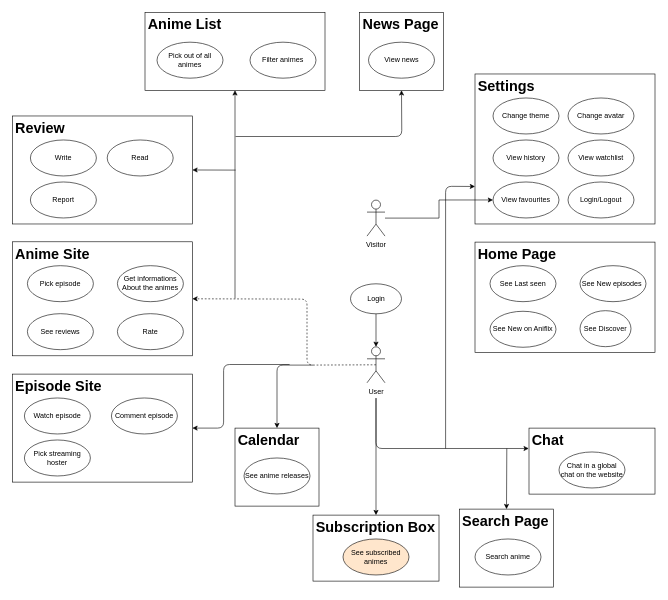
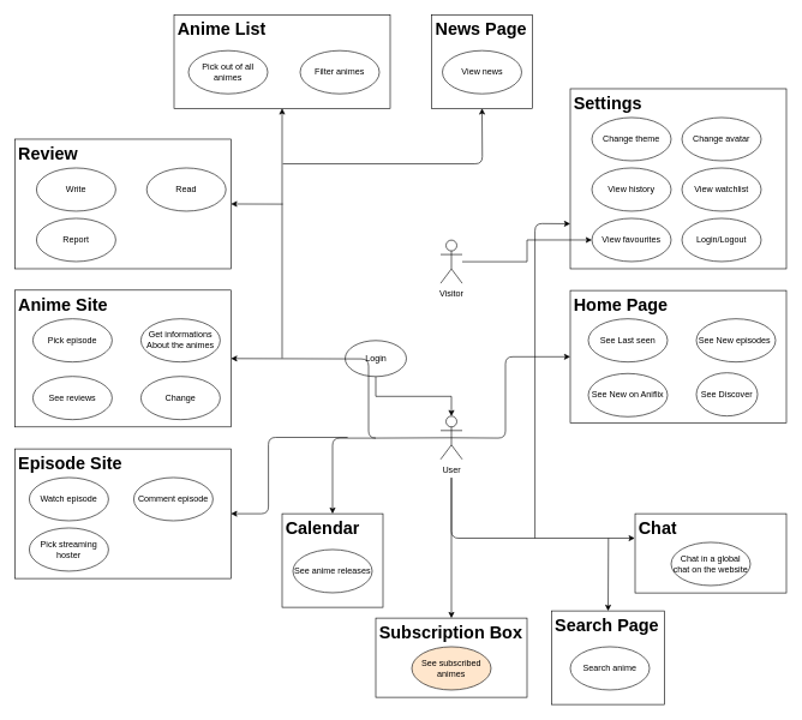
  <mxCell id="0" />
  <mxCell id="1" parent="0" />
  <mxCell id="2" value="" style="edgeStyle=orthogonalEdgeStyle;rounded=0;orthogonalLoop=1;jettySize=auto;html=1;" parent="1" source="3" target="12" edge="1"><mxGeometry relative="1" as="geometry" /></mxCell>
  <mxCell id="3" value="Visitor" style="shape=umlActor;verticalLabelPosition=bottom;labelBackgroundColor=#ffffff;verticalAlign=top;html=1;outlineConnect=0;" parent="1" vertex="1"><mxGeometry x="611" y="333" width="30" height="60" as="geometry" /></mxCell>
  <mxCell id="4" value="User" style="shape=umlActor;verticalLabelPosition=bottom;labelBackgroundColor=#ffffff;verticalAlign=top;html=1;outlineConnect=0;" parent="1" vertex="1"><mxGeometry x="611" y="577.5" width="30" height="60" as="geometry" /></mxCell>
  <mxCell id="5" style="edgeStyle=orthogonalEdgeStyle;rounded=0;orthogonalLoop=1;jettySize=auto;html=1;exitX=0.5;exitY=1;exitDx=0;exitDy=0;entryX=0.5;entryY=0;entryDx=0;entryDy=0;entryPerimeter=0;" parent="1" source="6" target="4" edge="1"><mxGeometry relative="1" as="geometry" /></mxCell>
- <mxCell id="6" value="Login" style="ellipse;whiteSpace=wrap;html=1;" parent="1" vertex="1"><mxGeometry x="583.5" y="472.5" width="85" height="50" as="geometry" /></mxCell>
+ <mxCell id="6" value="Login" style="ellipse;whiteSpace=wrap;html=1;" parent="1" vertex="1"><mxGeometry x="478.5" y="472.5" width="85" height="50" as="geometry" /></mxCell>
  <mxCell id="7" value="&lt;h1&gt;Settings&lt;/h1&gt;" style="text;html=1;strokeColor=#000000;fillColor=none;spacing=5;spacingTop=-20;whiteSpace=wrap;overflow=hidden;rounded=0;" parent="1" vertex="1"><mxGeometry x="791" y="122.8" width="300" height="250" as="geometry" /></mxCell>
  <mxCell id="8" value="Change theme" style="ellipse;whiteSpace=wrap;html=1;strokeColor=#000000;" parent="1" vertex="1"><mxGeometry x="821" y="162.8" width="110" height="60" as="geometry" /></mxCell>
  <mxCell id="9" value="Change avatar" style="ellipse;whiteSpace=wrap;html=1;" parent="1" vertex="1"><mxGeometry x="946" y="162.8" width="110" height="60" as="geometry" /></mxCell>
  <mxCell id="10" value="View history" style="ellipse;whiteSpace=wrap;html=1;" parent="1" vertex="1"><mxGeometry x="821" y="232.8" width="110" height="60" as="geometry" /></mxCell>
  <mxCell id="11" value="View watchlist&lt;span style=&quot;font-family: &amp;#34;helvetica&amp;#34; , &amp;#34;arial&amp;#34; , sans-serif ; font-size: 0px ; white-space: nowrap&quot;&gt;%3CmxGraphModel%3E%3Croot%3E%3CmxCell%20id%3D%220%22%2F%3E%3CmxCell%20id%3D%221%22%20parent%3D%220%22%2F%3E%3CmxCell%20id%3D%222%22%20value%3D%22%22%20style%3D%22ellipse%3BwhiteSpace%3Dwrap%3Bhtml%3D1%3B%22%20vertex%3D%221%22%20parent%3D%221%22%3E%3CmxGeometry%20x%3D%22260%22%20y%3D%22190%22%20width%3D%22110%22%20height%3D%2260%22%20as%3D%22geometry%22%2F%3E%3C%2FmxCell%3E%3C%2Froot%3E%3C%2FmxGraphModel%3E&lt;/span&gt;" style="ellipse;whiteSpace=wrap;html=1;" parent="1" vertex="1"><mxGeometry x="946" y="232.8" width="110" height="60" as="geometry" /></mxCell>
  <mxCell id="12" value="View favourites" style="ellipse;whiteSpace=wrap;html=1;" parent="1" vertex="1"><mxGeometry x="821" y="302.8" width="110" height="60" as="geometry" /></mxCell>
  <mxCell id="13" value="Login/Logout" style="ellipse;whiteSpace=wrap;html=1;" parent="1" vertex="1"><mxGeometry x="946" y="302.8" width="110" height="60" as="geometry" /></mxCell>
  <mxCell id="14" value="&lt;h1&gt;Home Page&lt;/h1&gt;" style="text;html=1;strokeColor=#000000;fillColor=none;spacing=5;spacingTop=-20;whiteSpace=wrap;overflow=hidden;rounded=0;" parent="1" vertex="1"><mxGeometry x="791" y="403" width="300" height="184" as="geometry" /></mxCell>
  <mxCell id="15" value="See New episodes&amp;nbsp;" style="ellipse;whiteSpace=wrap;html=1;strokeColor=#000000;" parent="1" vertex="1"><mxGeometry x="966" y="442.3" width="110" height="60" as="geometry" /></mxCell>
  <mxCell id="16" value="See Last seen" style="ellipse;whiteSpace=wrap;html=1;strokeColor=#000000;" parent="1" vertex="1"><mxGeometry x="816" y="442.3" width="110" height="60" as="geometry" /></mxCell>
  <mxCell id="17" value="See New on Aniflix" style="ellipse;whiteSpace=wrap;html=1;strokeColor=#000000;" parent="1" vertex="1"><mxGeometry x="816" y="518.3" width="110" height="60" as="geometry" /></mxCell>
  <mxCell id="18" value="See Discover" style="ellipse;whiteSpace=wrap;html=1;strokeColor=#000000;" parent="1" vertex="1"><mxGeometry x="966" y="517.3" width="85" height="60" as="geometry" /></mxCell>
  <mxCell id="19" value="&lt;h1&gt;Anime Site&lt;/h1&gt;" style="text;html=1;strokeColor=#000000;fillColor=none;spacing=5;spacingTop=-20;whiteSpace=wrap;overflow=hidden;rounded=0;" parent="1" vertex="1"><mxGeometry x="20" y="402.5" width="300" height="190" as="geometry" /></mxCell>
  <mxCell id="20" value="Get informations About the animes" style="ellipse;whiteSpace=wrap;html=1;strokeColor=#000000;" parent="1" vertex="1"><mxGeometry x="195" y="442.3" width="110" height="60" as="geometry" /></mxCell>
  <mxCell id="21" value="Pick episode" style="ellipse;whiteSpace=wrap;html=1;strokeColor=#000000;" parent="1" vertex="1"><mxGeometry x="45" y="442.3" width="110" height="60" as="geometry" /></mxCell>
  <mxCell id="22" value="See reviews" style="ellipse;whiteSpace=wrap;html=1;strokeColor=#000000;" parent="1" vertex="1"><mxGeometry x="45" y="522.3" width="110" height="60" as="geometry" /></mxCell>
  <mxCell id="23" value="&lt;h1&gt;Review&lt;/h1&gt;" style="text;html=1;strokeColor=#000000;fillColor=none;spacing=5;spacingTop=-20;whiteSpace=wrap;overflow=hidden;rounded=0;" parent="1" vertex="1"><mxGeometry x="20" y="192.8" width="300" height="180" as="geometry" /></mxCell>
  <mxCell id="24" value="Report" style="ellipse;whiteSpace=wrap;html=1;" parent="1" vertex="1"><mxGeometry x="50" y="302.8" width="110" height="60" as="geometry" /></mxCell>
  <mxCell id="25" value="Write" style="ellipse;whiteSpace=wrap;html=1;" parent="1" vertex="1"><mxGeometry x="50" y="232.8" width="110" height="60" as="geometry" /></mxCell>
- <mxCell id="26" value="Read" style="ellipse;whiteSpace=wrap;html=1;" parent="1" vertex="1"><mxGeometry x="178" y="232.8" width="110" height="60" as="geometry" /></mxCell>
+ <mxCell id="26" value="Read" style="ellipse;whiteSpace=wrap;html=1;" parent="1" vertex="1"><mxGeometry x="203" y="232.8" width="110" height="60" as="geometry" /></mxCell>
  <mxCell id="27" value="&lt;h1&gt;Anime List&lt;/h1&gt;" style="text;html=1;strokeColor=#000000;fillColor=none;spacing=5;spacingTop=-20;whiteSpace=wrap;overflow=hidden;rounded=0;" parent="1" vertex="1"><mxGeometry x="241" y="20" width="300" height="130" as="geometry" /></mxCell>
  <mxCell id="28" value="Filter animes" style="ellipse;whiteSpace=wrap;html=1;strokeColor=#000000;" parent="1" vertex="1"><mxGeometry x="416" y="69.8" width="110" height="60" as="geometry" /></mxCell>
  <mxCell id="29" value="Pick out of all animes" style="ellipse;whiteSpace=wrap;html=1;strokeColor=#000000;" parent="1" vertex="1"><mxGeometry x="261" y="69.8" width="110" height="60" as="geometry" /></mxCell>
  <mxCell id="30" value="&lt;h1&gt;Calendar&lt;/h1&gt;" style="text;html=1;strokeColor=#000000;fillColor=none;spacing=5;spacingTop=-20;whiteSpace=wrap;overflow=hidden;rounded=0;" parent="1" vertex="1"><mxGeometry x="391" y="713" width="140" height="130" as="geometry" /></mxCell>
  <mxCell id="31" value="See anime releases" style="ellipse;whiteSpace=wrap;html=1;strokeColor=#000000;" parent="1" vertex="1"><mxGeometry x="406" y="762.8" width="110" height="60" as="geometry" /></mxCell>
  <mxCell id="32" value="&lt;h1&gt;Episode Site&lt;/h1&gt;" style="text;html=1;strokeColor=#000000;fillColor=none;spacing=5;spacingTop=-20;whiteSpace=wrap;overflow=hidden;rounded=0;" parent="1" vertex="1"><mxGeometry x="20" y="623" width="300" height="180" as="geometry" /></mxCell>
  <mxCell id="33" value="Watch episode" style="ellipse;whiteSpace=wrap;html=1;strokeColor=#000000;" parent="1" vertex="1"><mxGeometry x="40" y="662.8" width="110" height="60" as="geometry" /></mxCell>
  <mxCell id="34" value="Comment episode" style="ellipse;whiteSpace=wrap;html=1;strokeColor=#000000;" parent="1" vertex="1"><mxGeometry x="185" y="662.8" width="110" height="60" as="geometry" /></mxCell>
  <mxCell id="35" value="Pick streaming hoster" style="ellipse;whiteSpace=wrap;html=1;strokeColor=#000000;" parent="1" vertex="1"><mxGeometry x="40" y="732.8" width="110" height="60" as="geometry" /></mxCell>
  <mxCell id="36" value="&lt;h1&gt;Subscription Box&lt;/h1&gt;" style="text;html=1;strokeColor=#000000;fillColor=none;spacing=5;spacingTop=-20;whiteSpace=wrap;overflow=hidden;rounded=0;" parent="1" vertex="1"><mxGeometry x="521" y="858" width="210" height="110" as="geometry" /></mxCell>
  <mxCell id="37" value="See subscribed animes" style="ellipse;whiteSpace=wrap;html=1;strokeColor=#000000;fillColor=#ffe6cc;" parent="1" vertex="1"><mxGeometry x="571" y="897.8" width="110" height="60" as="geometry" /></mxCell>
  <mxCell id="38" value="&lt;h1&gt;Chat&lt;/h1&gt;" style="text;html=1;strokeColor=#000000;fillColor=none;spacing=5;spacingTop=-20;whiteSpace=wrap;overflow=hidden;rounded=0;" parent="1" vertex="1"><mxGeometry x="881" y="713" width="210" height="110" as="geometry" /></mxCell>
  <mxCell id="39" value="Chat in a global chat on the website" style="ellipse;whiteSpace=wrap;html=1;strokeColor=#000000;" parent="1" vertex="1"><mxGeometry x="931" y="752.8" width="110" height="60" as="geometry" /></mxCell>
+ <mxCell id="40" value="" style="endArrow=classic;html=1;exitX=0.5;exitY=0.5;exitDx=0;exitDy=0;exitPerimeter=0;entryX=0;entryY=0.5;entryDx=0;entryDy=0;" parent="1" source="4" target="14" edge="1"><mxGeometry width="50" height="50" relative="1" as="geometry"><mxPoint x="701" y="673" as="sourcePoint" /><mxPoint x="751" y="623" as="targetPoint" /><Array as="points"><mxPoint x="701" y="608" /><mxPoint x="701" y="495" /></Array></mxGeometry></mxCell>
  <mxCell id="41" value="" style="endArrow=classic;html=1;entryX=-0.002;entryY=0.309;entryDx=0;entryDy=0;entryPerimeter=0;" parent="1" target="38" edge="1"><mxGeometry width="50" height="50" relative="1" as="geometry"><mxPoint x="626" y="663" as="sourcePoint" /><mxPoint x="751" y="673" as="targetPoint" /><Array as="points"><mxPoint x="626" y="747" /></Array></mxGeometry></mxCell>
- <mxCell id="42" value="" style="endArrow=classic;html=1;exitX=0.5;exitY=0.5;exitDx=0;exitDy=0;exitPerimeter=0;entryX=1;entryY=0.5;entryDx=0;entryDy=0;dashed=1;" parent="1" source="4" target="19" edge="1"><mxGeometry width="50" height="50" relative="1" as="geometry"><mxPoint x="481" y="603" as="sourcePoint" /><mxPoint x="531" y="553" as="targetPoint" /><Array as="points"><mxPoint x="511" y="608" /><mxPoint x="511" y="498" /></Array></mxGeometry></mxCell>
+ <mxCell id="42" value="" style="endArrow=classic;html=1;exitX=0.5;exitY=0.5;exitDx=0;exitDy=0;exitPerimeter=0;entryX=1;entryY=0.5;entryDx=0;entryDy=0;" parent="1" source="4" target="19" edge="1"><mxGeometry width="50" height="50" relative="1" as="geometry"><mxPoint x="481" y="603" as="sourcePoint" /><mxPoint x="531" y="553" as="targetPoint" /><Array as="points"><mxPoint x="511" y="608" /><mxPoint x="511" y="498" /></Array></mxGeometry></mxCell>
  <mxCell id="43" value="" style="endArrow=classic;html=1;entryX=0.5;entryY=0;entryDx=0;entryDy=0;" parent="1" target="36" edge="1"><mxGeometry width="50" height="50" relative="1" as="geometry"><mxPoint x="626" y="663" as="sourcePoint" /><mxPoint x="661" y="773" as="targetPoint" /></mxGeometry></mxCell>
- <mxCell id="44" value="Rate" style="ellipse;whiteSpace=wrap;html=1;strokeColor=#000000;" parent="1" vertex="1"><mxGeometry x="195" y="522.3" width="110" height="60" as="geometry" /></mxCell>
+ <mxCell id="44" value="Change" style="ellipse;whiteSpace=wrap;html=1;strokeColor=#000000;" parent="1" vertex="1"><mxGeometry x="195" y="522.3" width="110" height="60" as="geometry" /></mxCell>
  <mxCell id="45" value="" style="endArrow=classic;html=1;entryX=0.5;entryY=0;entryDx=0;entryDy=0;" parent="1" target="30" edge="1"><mxGeometry width="50" height="50" relative="1" as="geometry"><mxPoint x="521" y="608" as="sourcePoint" /><mxPoint x="521" y="643" as="targetPoint" /><Array as="points"><mxPoint x="461" y="608" /></Array></mxGeometry></mxCell>
  <mxCell id="46" value="" style="endArrow=classic;html=1;entryX=0;entryY=0.75;entryDx=0;entryDy=0;" parent="1" target="7" edge="1"><mxGeometry width="50" height="50" relative="1" as="geometry"><mxPoint x="742" y="747" as="sourcePoint" /><mxPoint x="742" y="657" as="targetPoint" /><Array as="points"><mxPoint x="742" y="310" /></Array></mxGeometry></mxCell>
  <mxCell id="47" value="" style="endArrow=classic;html=1;entryX=1;entryY=0.5;entryDx=0;entryDy=0;" parent="1" target="23" edge="1"><mxGeometry width="50" height="50" relative="1" as="geometry"><mxPoint x="392" y="283" as="sourcePoint" /><mxPoint x="582" y="277" as="targetPoint" /></mxGeometry></mxCell>
  <mxCell id="48" value="" style="endArrow=classic;html=1;entryX=1;entryY=0.5;entryDx=0;entryDy=0;" parent="1" target="32" edge="1"><mxGeometry width="50" height="50" relative="1" as="geometry"><mxPoint x="482" y="607" as="sourcePoint" /><mxPoint y="607" as="targetPoint" x="352" /><Array as="points"><mxPoint x="372" y="607" /><mxPoint x="372" y="713" /></Array></mxGeometry></mxCell>
  <mxCell id="49" value="&lt;h1&gt;News Page&lt;/h1&gt;" style="text;html=1;strokeColor=#000000;fillColor=none;spacing=5;spacingTop=-20;whiteSpace=wrap;overflow=hidden;rounded=0;" parent="1" vertex="1"><mxGeometry x="598.5" y="20" width="140" height="130" as="geometry" /></mxCell>
  <mxCell id="50" value="View news" style="ellipse;whiteSpace=wrap;html=1;strokeColor=#000000;" parent="1" vertex="1"><mxGeometry x="613.5" y="69.8" width="110" height="60" as="geometry" /></mxCell>
  <mxCell id="51" value="" style="endArrow=classic;html=1;entryX=0.5;entryY=1;entryDx=0;entryDy=0;" parent="1" target="27" edge="1"><mxGeometry width="50" height="50" relative="1" as="geometry"><mxPoint x="391" y="497" as="sourcePoint" /><mxPoint x="452" y="347" as="targetPoint" /></mxGeometry></mxCell>
  <mxCell id="52" value="" style="endArrow=classic;html=1;entryX=0.5;entryY=1;entryDx=0;entryDy=0;" parent="1" target="49" edge="1"><mxGeometry width="50" height="50" relative="1" as="geometry"><mxPoint x="392" y="227" as="sourcePoint" /><mxPoint x="512" y="247" as="targetPoint" /><Array as="points"><mxPoint x="669" y="227" /></Array></mxGeometry></mxCell>
  <mxCell id="53" value="&lt;h1&gt;Search Page&lt;/h1&gt;" style="text;html=1;strokeColor=#000000;fillColor=none;spacing=5;spacingTop=-20;whiteSpace=wrap;overflow=hidden;rounded=0;" parent="1" vertex="1"><mxGeometry x="765" y="848" width="157" height="130" as="geometry" /></mxCell>
  <mxCell id="54" value="Search anime" style="ellipse;whiteSpace=wrap;html=1;strokeColor=#000000;" parent="1" vertex="1"><mxGeometry x="791" y="897.8" width="110" height="60" as="geometry" /></mxCell>
  <mxCell id="55" value="" style="endArrow=classic;html=1;entryX=0.5;entryY=0;entryDx=0;entryDy=0;" parent="1" target="53" edge="1"><mxGeometry width="50" height="50" relative="1" as="geometry"><mxPoint x="844" y="747" as="sourcePoint" /><mxPoint x="842" y="767" as="targetPoint" /></mxGeometry></mxCell>
